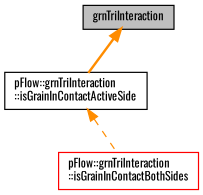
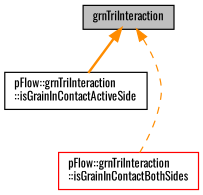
  digraph {
    fontname=Oswald
    rankdir=TB
    node [color=black fillcolor=white fontname=Oswald fontsize=10 shape=record style=filled]
    edge [color=darkorange dir=back fontname=Oswald fontsize=10 labelfontname=Helvetica labelfontsize=10]
    n1 [fillcolor=grey75 fontcolor=black height=0.2 label=grnTriInteraction width=0.4]
    n2 [height=0.2 label="pFlow::grnTriInteraction\l::isGrainInContactActiveSide" width=0.4]
    n3 [color=red height=0.2 label="pFlow::grnTriInteraction\l::isGrainInContactBothSides" width=0.4]
    n1 -> n2 [style=bold]
-   n2 -> n3 [style=dashed]
+   n1 -> n3 [style=dashed]
  }
